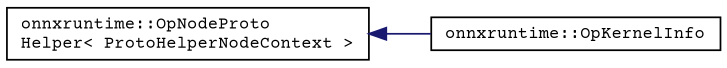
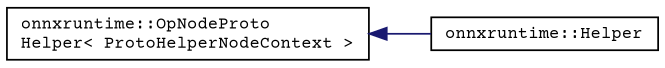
  digraph {
    rankdir=LR
    fontname="Courier Prime"
    node [color=black fillcolor=white fontname="Courier Prime" fontsize=10 shape=record style=filled]
    n1 [height=0.2 label="onnxruntime::OpNodeProto\lHelper\< ProtoHelperNodeContext \>" width=0.4]
-   n2 [height=0.2 label="onnxruntime::OpKernelInfo" width=0.4]
+   n2 [height=0.2 label="onnxruntime::Helper" width=0.4]
    n1 -> n2 [color=midnightblue dir=back fontname="Courier Prime" fontsize=10 labelfontname=Helvetica labelfontsize=10 style=solid]
  }
